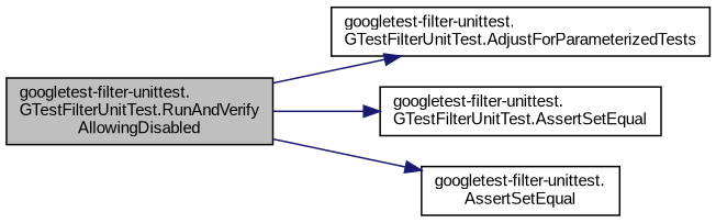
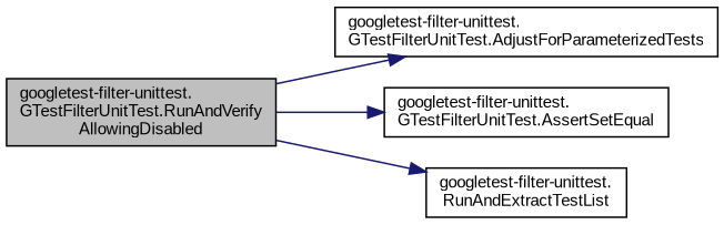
  digraph {
    rankdir=LR
    fontname="Liberation Sans"
    node [color=black fontname="Liberation Sans" fontsize=10 shape=record]
    edge [color=midnightblue fontname="Liberation Sans" fontsize=10 labelfontname=Helvetica labelfontsize=10 style=solid]
    n1 [fillcolor=grey75 fontcolor=black height=0.2 label="googletest-filter-unittest.\lGTestFilterUnitTest.RunAndVerify\lAllowingDisabled" style=filled width=0.4]
    n2 [height=0.2 label="googletest-filter-unittest.\lGTestFilterUnitTest.AdjustForParameterizedTests" width=0.4]
    n3 [height=0.2 label="googletest-filter-unittest.\lGTestFilterUnitTest.AssertSetEqual" width=0.4]
-   n4 [height=0.2 label="googletest-filter-unittest.\lAssertSetEqual" width=0.4]
+   n4 [height=0.2 label="googletest-filter-unittest.\lRunAndExtractTestList" width=0.4]
    n1 -> n2
    n1 -> n3
    n1 -> n4
  }
